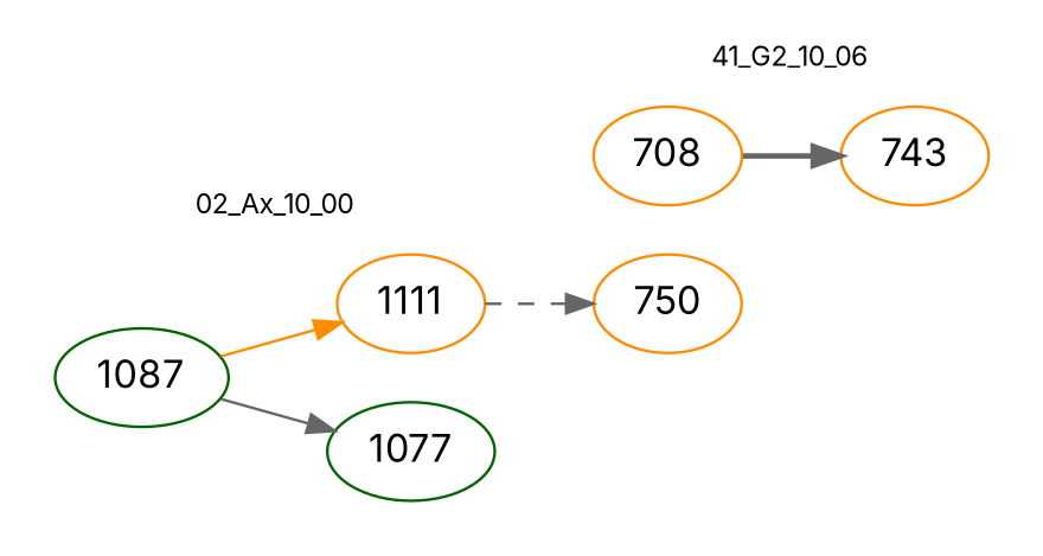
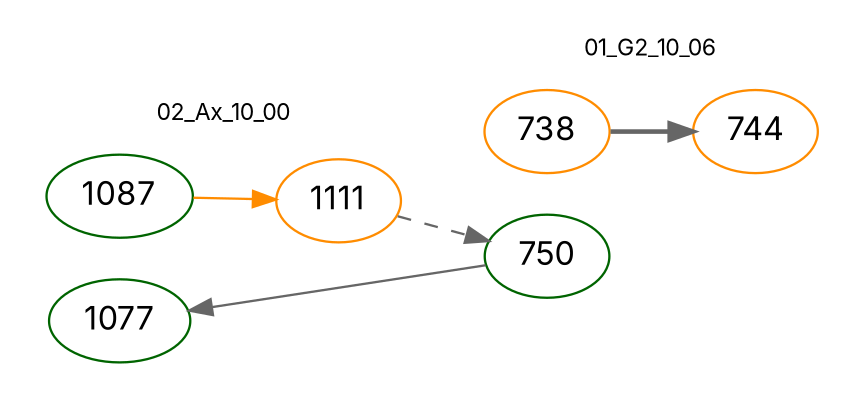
  digraph {
    fontname=Inter
    rankdir=LR
    node [color=darkorange fontname=Inter]
    edge [color=gray40 fontname=Inter style=solid]
    n1 [color=darkgreen label=1087]
    n2 [color=darkgreen label=1077]
    n3 [label=1111]
-   n4 [label=708]
-   n5 [label=750]
-   n6 [label=743]
+   n4 [label=738]
+   n5 [color=darkgreen label=750]
+   n6 [label=744]
    subgraph cluster_1 {
      color=white
      fontsize=10
      label="02_Ax_10_00"
      n1
      n2
      n3
    }
    subgraph cluster_2 {
      color=white
      fontsize=10
-     label="41_G2_10_06"
+     label="01_G2_10_06"
      n4
      n5
      n6
    }
-   n1 -> n2
+   n5 -> n2
    n1 -> n3 [color=darkorange]
    n3 -> n5 [style=dashed]
    n4 -> n6 [style=bold]
  }
